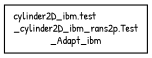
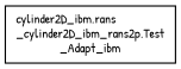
  digraph {
    rankdir=LR
    fontname="Patrick Hand"
-   n1 [color=black fillcolor=white fontname="Patrick Hand" fontsize=10 height=0.2 label="cylinder2D_ibm.test\l_cylinder2D_ibm_rans2p.Test\l_Adapt_ibm" shape=record style=filled width=0.4]
+   n1 [color=black fillcolor=white fontname="Patrick Hand" fontsize=10 height=0.2 label="cylinder2D_ibm.rans\l_cylinder2D_ibm_rans2p.Test\l_Adapt_ibm" shape=record style=filled width=0.4]
  }
